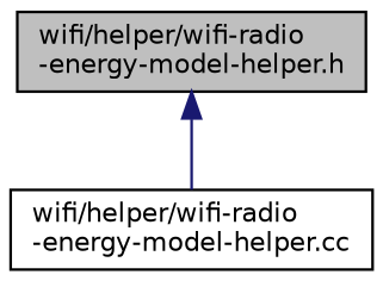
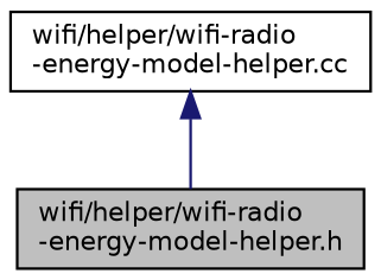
  digraph {
    node [color=black fontname=Helvetica fontsize=10 shape=record style=filled]
    n1 [fillcolor=grey75 fontcolor=black height=0.2 label="wifi/helper/wifi-radio\l-energy-model-helper.h" width=0.4]
    n2 [fillcolor=white height=0.2 label="wifi/helper/wifi-radio\l-energy-model-helper.cc" width=0.4]
-   n1 -> n2 [color=midnightblue dir=back fontname=Helvetica fontsize=10 labelfontname=Helvetica labelfontsize=10 style=solid]
+   n2 -> n1 [color=midnightblue dir=back fontname=Helvetica fontsize=10 labelfontname=Helvetica labelfontsize=10 style=solid]
  }
